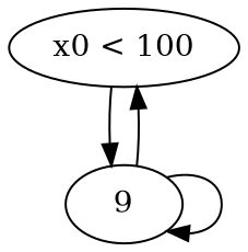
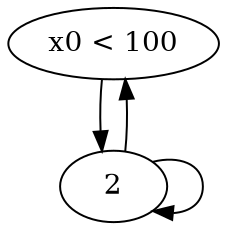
  digraph {
    edge [guard="{x0 < 2}"]
    n1 [init=1 label="x0 < 100" match=0]
-   2 [init=0 match=1 label=9]
+   2 [init=0 match=1]
    n1 -> 2 [assign="{m0 := x0}"]
    2 -> n1 [guard="{x1 < 1}" reset="{0}"]
    2 -> 2 [reset="{1}"]
  }
